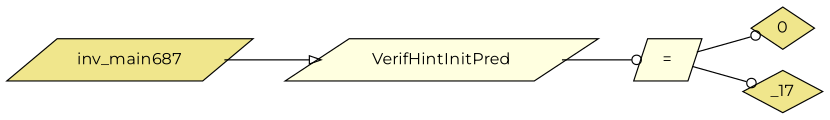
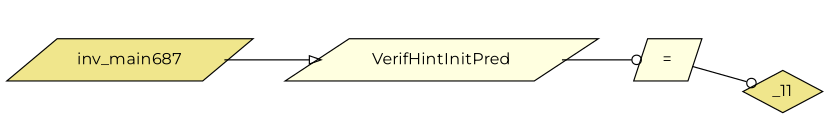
  digraph {
    fontname=Montserrat
    rankdir=LR
    node [fillcolor=khaki fontname=Montserrat shape=parallelogram style=filled]
    edge [arrowhead=odot fontname=Montserrat]
    n1 [label=inv_main687]
    n2 [fillcolor=lightyellow label=VerifHintInitPred]
    n3 [fillcolor=lightyellow label="="]
-   n4 [label=0 shape=diamond]
-   n5 [label=_17 shape=diamond]
+   n5 [label=_11 shape=diamond]
    n1 -> n2 [arrowhead=onormal]
    n2 -> n3
-   n3 -> n4
    n3 -> n5
  }
